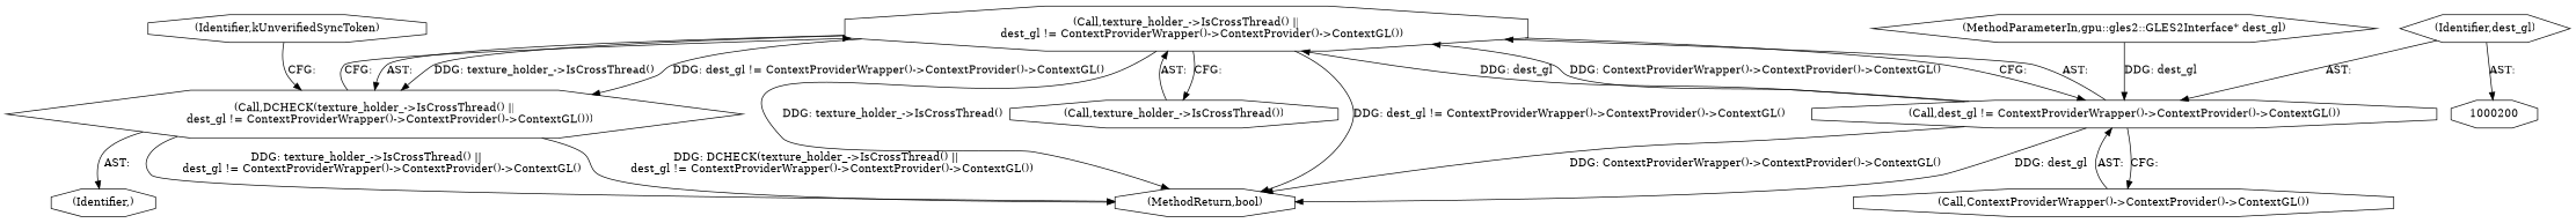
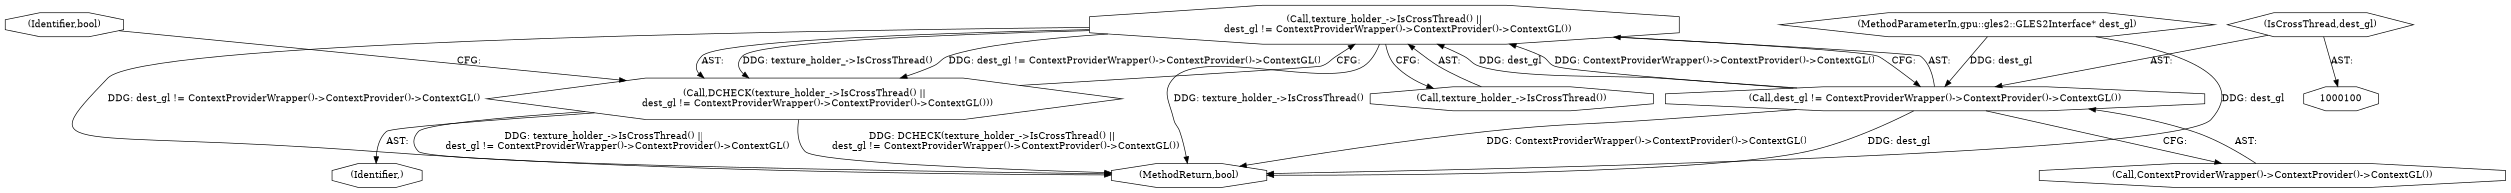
  digraph {
    node [shape=octagon]
    n1 [label="(Call,texture_holder_->IsCrossThread() ||\n         dest_gl != ContextProviderWrapper()->ContextProvider()->ContextGL())"]
    n2 [label="(Call,dest_gl != ContextProviderWrapper()->ContextProvider()->ContextGL())"]
    n3 [label="(Call,DCHECK(texture_holder_->IsCrossThread() ||\n         dest_gl != ContextProviderWrapper()->ContextProvider()->ContextGL()))" shape=hexagon]
    n4 [label="(MethodReturn,bool)"]
    n5 [label="(Call,texture_holder_->IsCrossThread())"]
    n6 [label="(Call,ContextProviderWrapper()->ContextProvider()->ContextGL())"]
    n7 [label="(Identifier,)"]
    n8 [label="(MethodParameterIn,gpu::gles2::GLES2Interface* dest_gl)" shape=hexagon]
-   n9 [label="(Identifier,kUnverifiedSyncToken)"]
-   n10 [label="(Identifier,dest_gl)" shape=hexagon]
-   1000100 [label=1000200]
+   n9 [label="(Identifier,bool)"]
+   n10 [label="(IsCrossThread,dest_gl)" shape=hexagon]
+   1000100
    n1 -> n2 [label="CFG: "]
    n1 -> n3 [label="AST: "]
    n1 -> n3 [label="DDG: texture_holder_->IsCrossThread()"]
    n1 -> n3 [label="DDG: dest_gl != ContextProviderWrapper()->ContextProvider()->ContextGL()"]
    n1 -> n4 [label="DDG: texture_holder_->IsCrossThread()"]
    n1 -> n4 [label="DDG: dest_gl != ContextProviderWrapper()->ContextProvider()->ContextGL()"]
    n1 -> n5 [label="CFG: "]
    n2 -> n1 [label="AST: "]
    n2 -> n1 [label="DDG: dest_gl"]
    n2 -> n1 [label="DDG: ContextProviderWrapper()->ContextProvider()->ContextGL()"]
    n2 -> n4 [label="DDG: ContextProviderWrapper()->ContextProvider()->ContextGL()"]
    n2 -> n4 [label="DDG: dest_gl"]
    n2 -> n6 [label="CFG: "]
    n3 -> n1 [label="CFG: "]
    n3 -> n4 [label="DDG: texture_holder_->IsCrossThread() ||\n         dest_gl != ContextProviderWrapper()->ContextProvider()->ContextGL()"]
    n3 -> n4 [label="DDG: DCHECK(texture_holder_->IsCrossThread() ||\n         dest_gl != ContextProviderWrapper()->ContextProvider()->ContextGL())"]
    n3 -> n7 [label="AST: "]
    n5 -> n1 [label="AST: "]
    n6 -> n2 [label="AST: "]
    n8 -> n2 [label="DDG: dest_gl"]
+   n8 -> n4 [label="DDG: dest_gl"]
    n9 -> n3 [label="CFG: "]
    n10 -> n2 [label="AST: "]
    n10 -> 1000100 [label="AST: "]
  }
